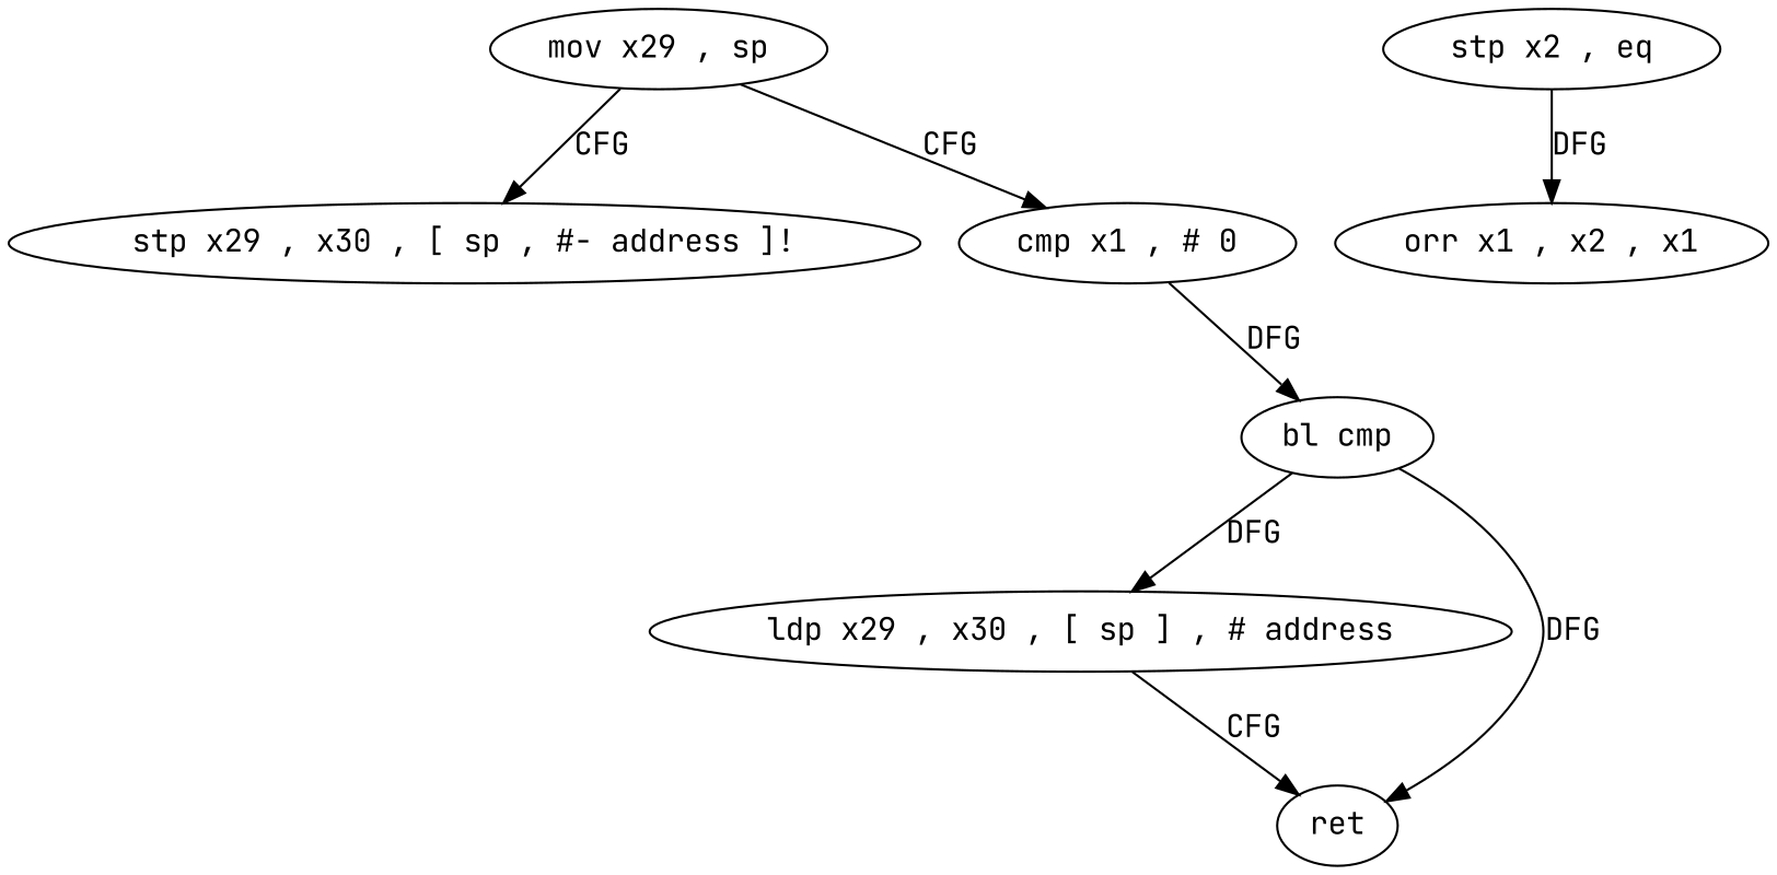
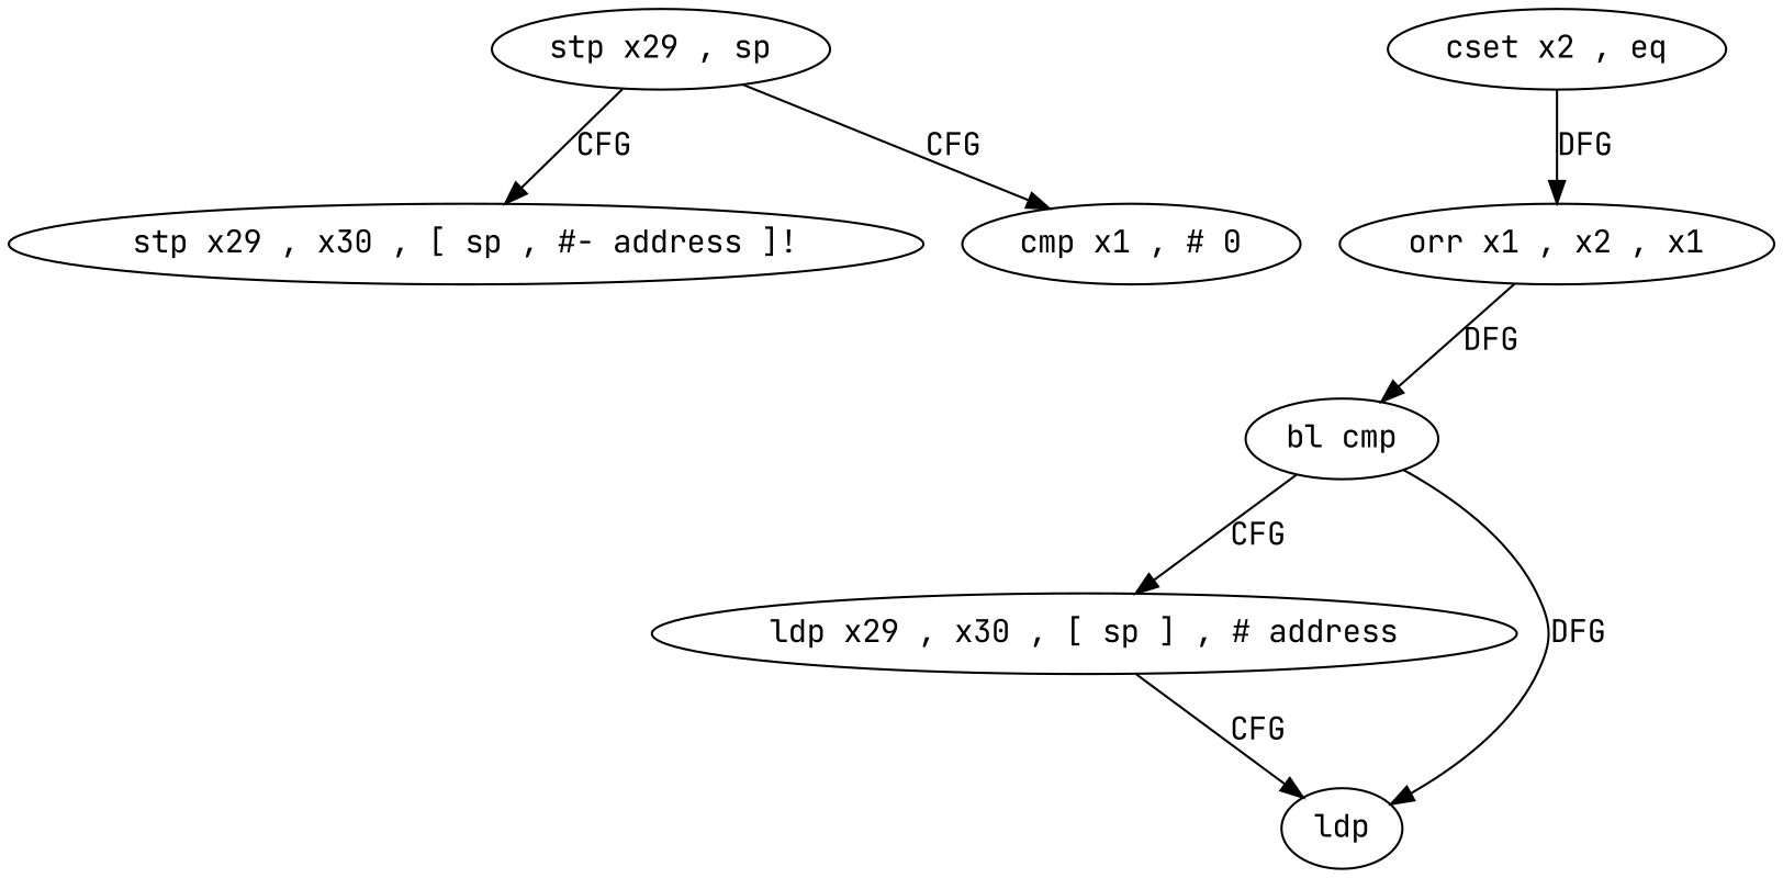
  digraph {
    fontname="JetBrains Mono"
    node [fontname="JetBrains Mono"]
    edge [fontname="JetBrains Mono"]
    n1 [label="stp x29 , x30 , [ sp , #- address ]!"]
-   n2 [label="mov x29 , sp"]
+   n2 [label="stp x29 , sp"]
    n3 [label="cmp x1 , # 0"]
-   n4 [label="stp x2 , eq"]
+   n4 [label="cset x2 , eq"]
    n5 [label="orr x1 , x2 , x1"]
    n6 [label="bl cmp"]
    n7 [label="ldp x29 , x30 , [ sp ] , # address"]
-   n8 [label=ret]
+   n8 [label=ldp]
    n2 -> n1 [label=CFG]
    n2 -> n3 [label=CFG]
    n4 -> n5 [label=DFG]
-   n3 -> n6 [label=DFG]
-   n6 -> n7 [label=DFG]
+   n5 -> n6 [label=DFG]
+   n6 -> n7 [label=CFG]
    n6 -> n8 [label=DFG]
    n7 -> n8 [label=CFG]
  }
